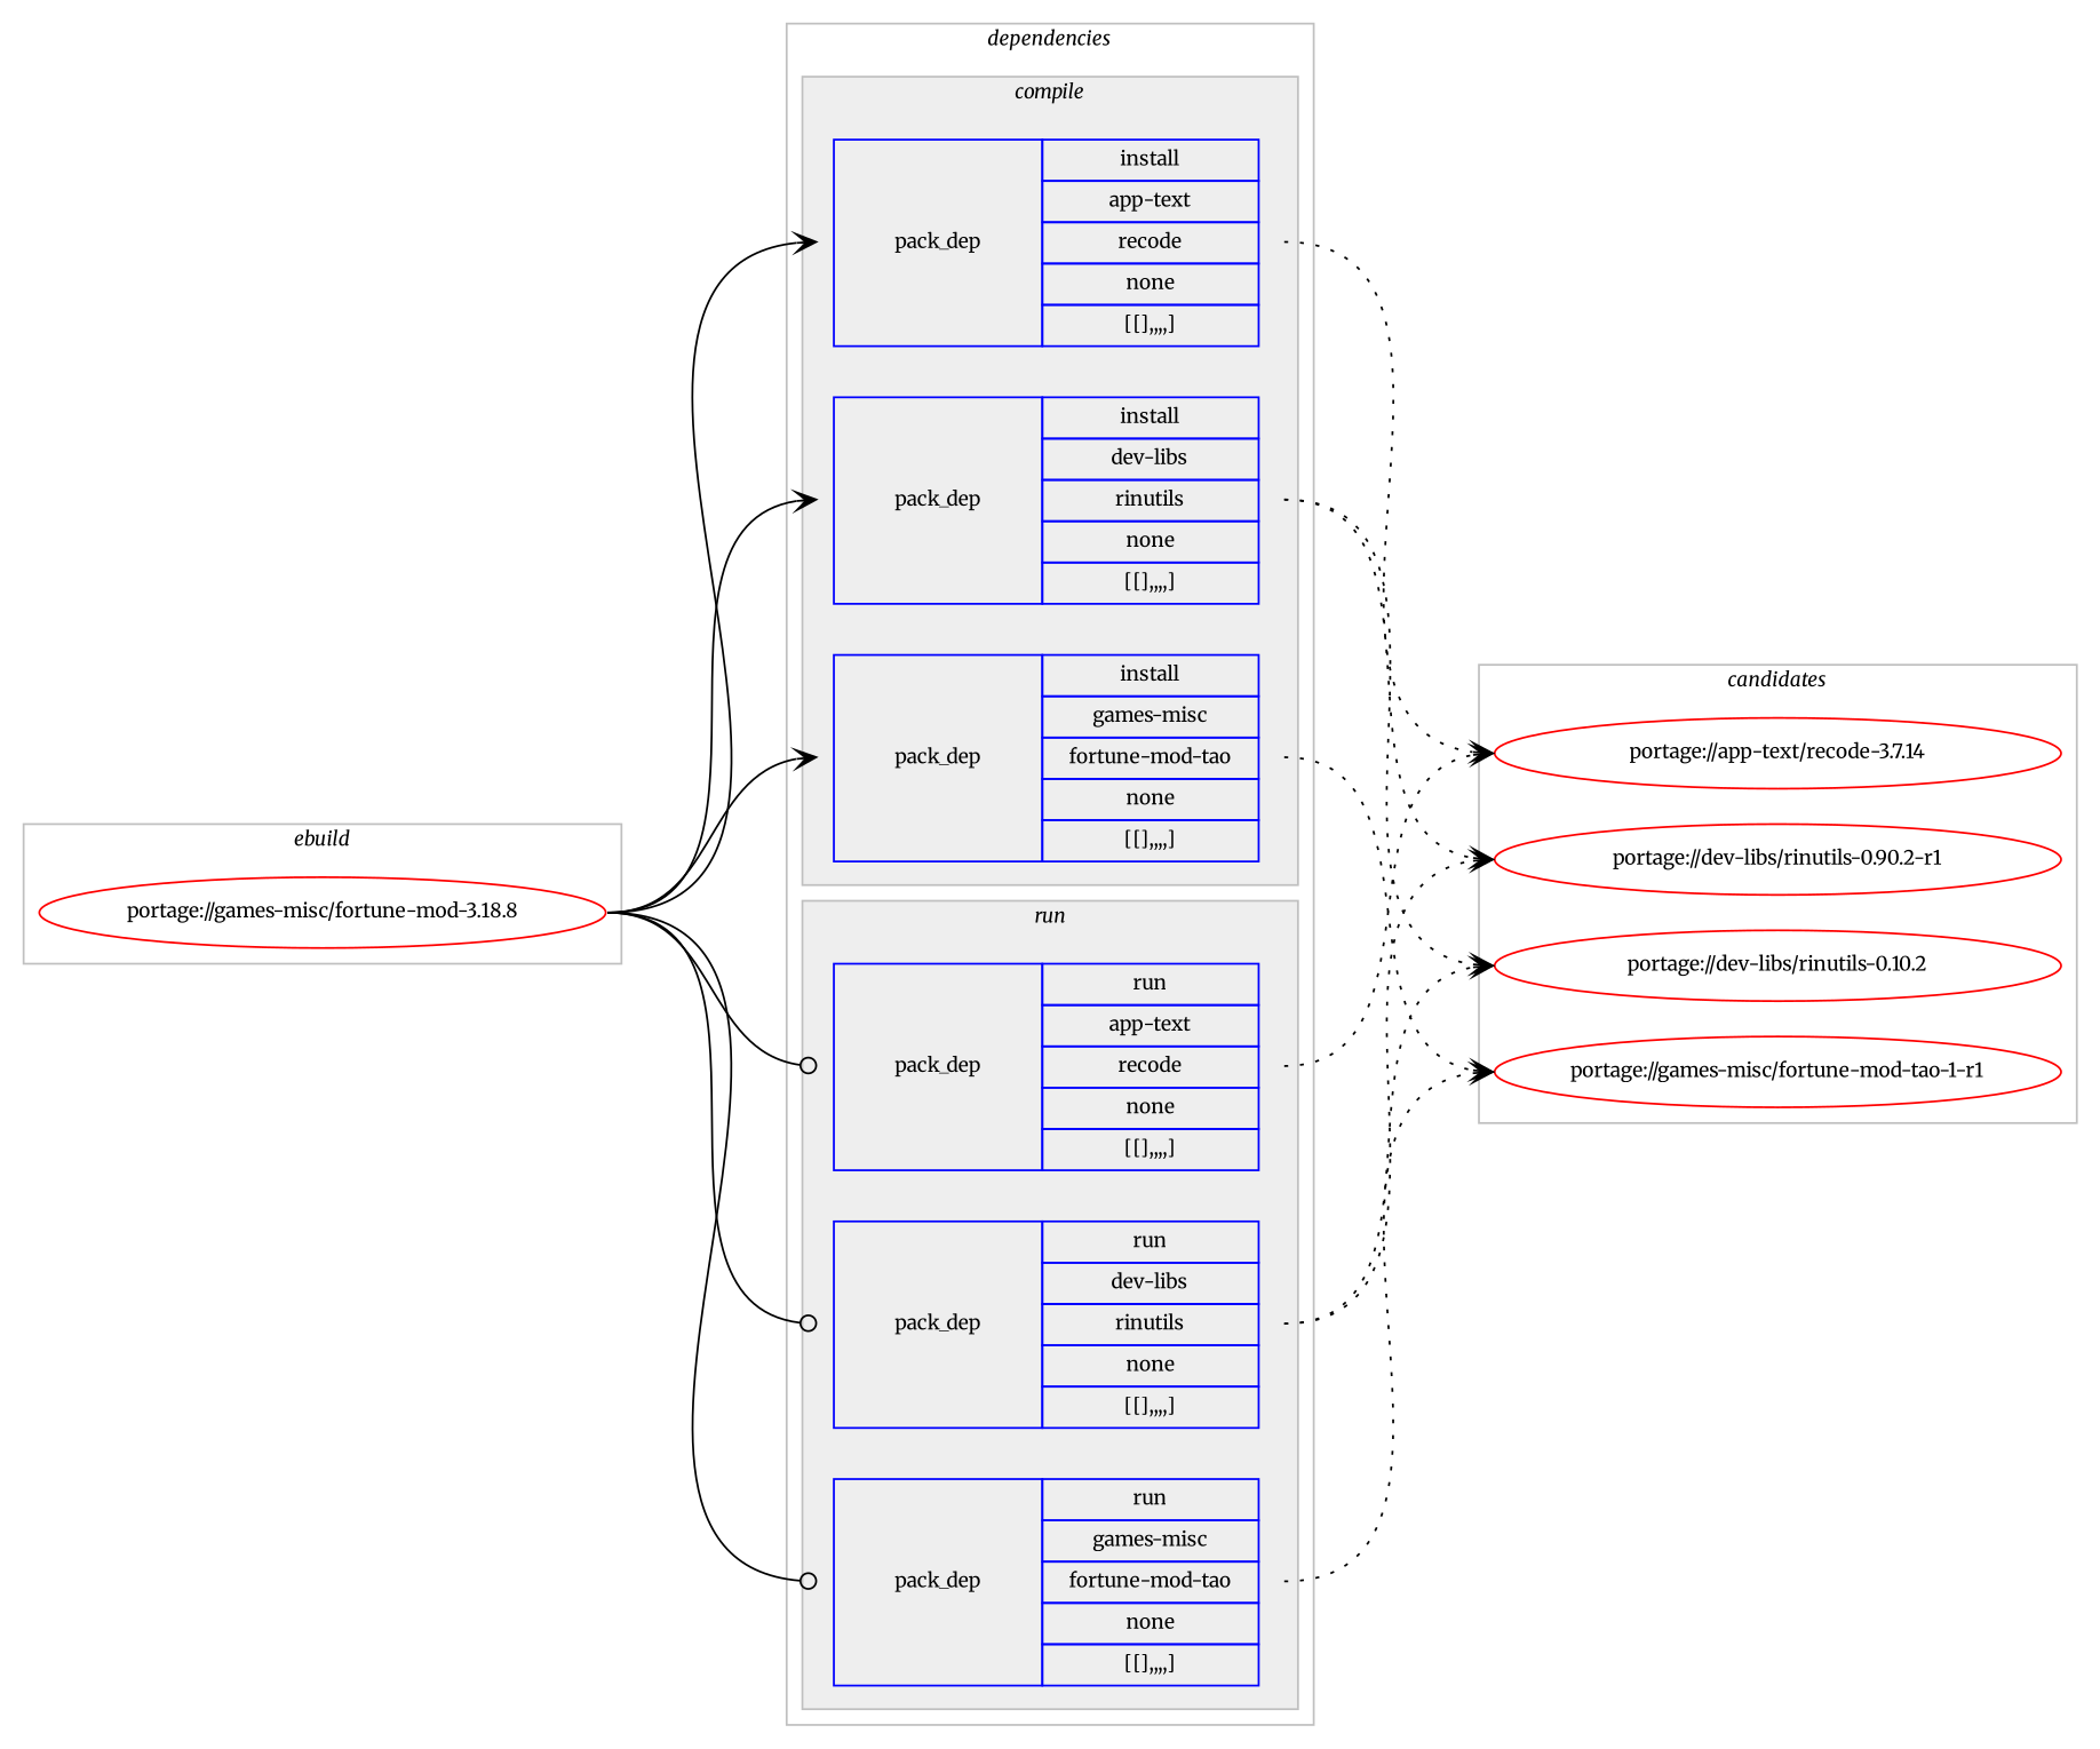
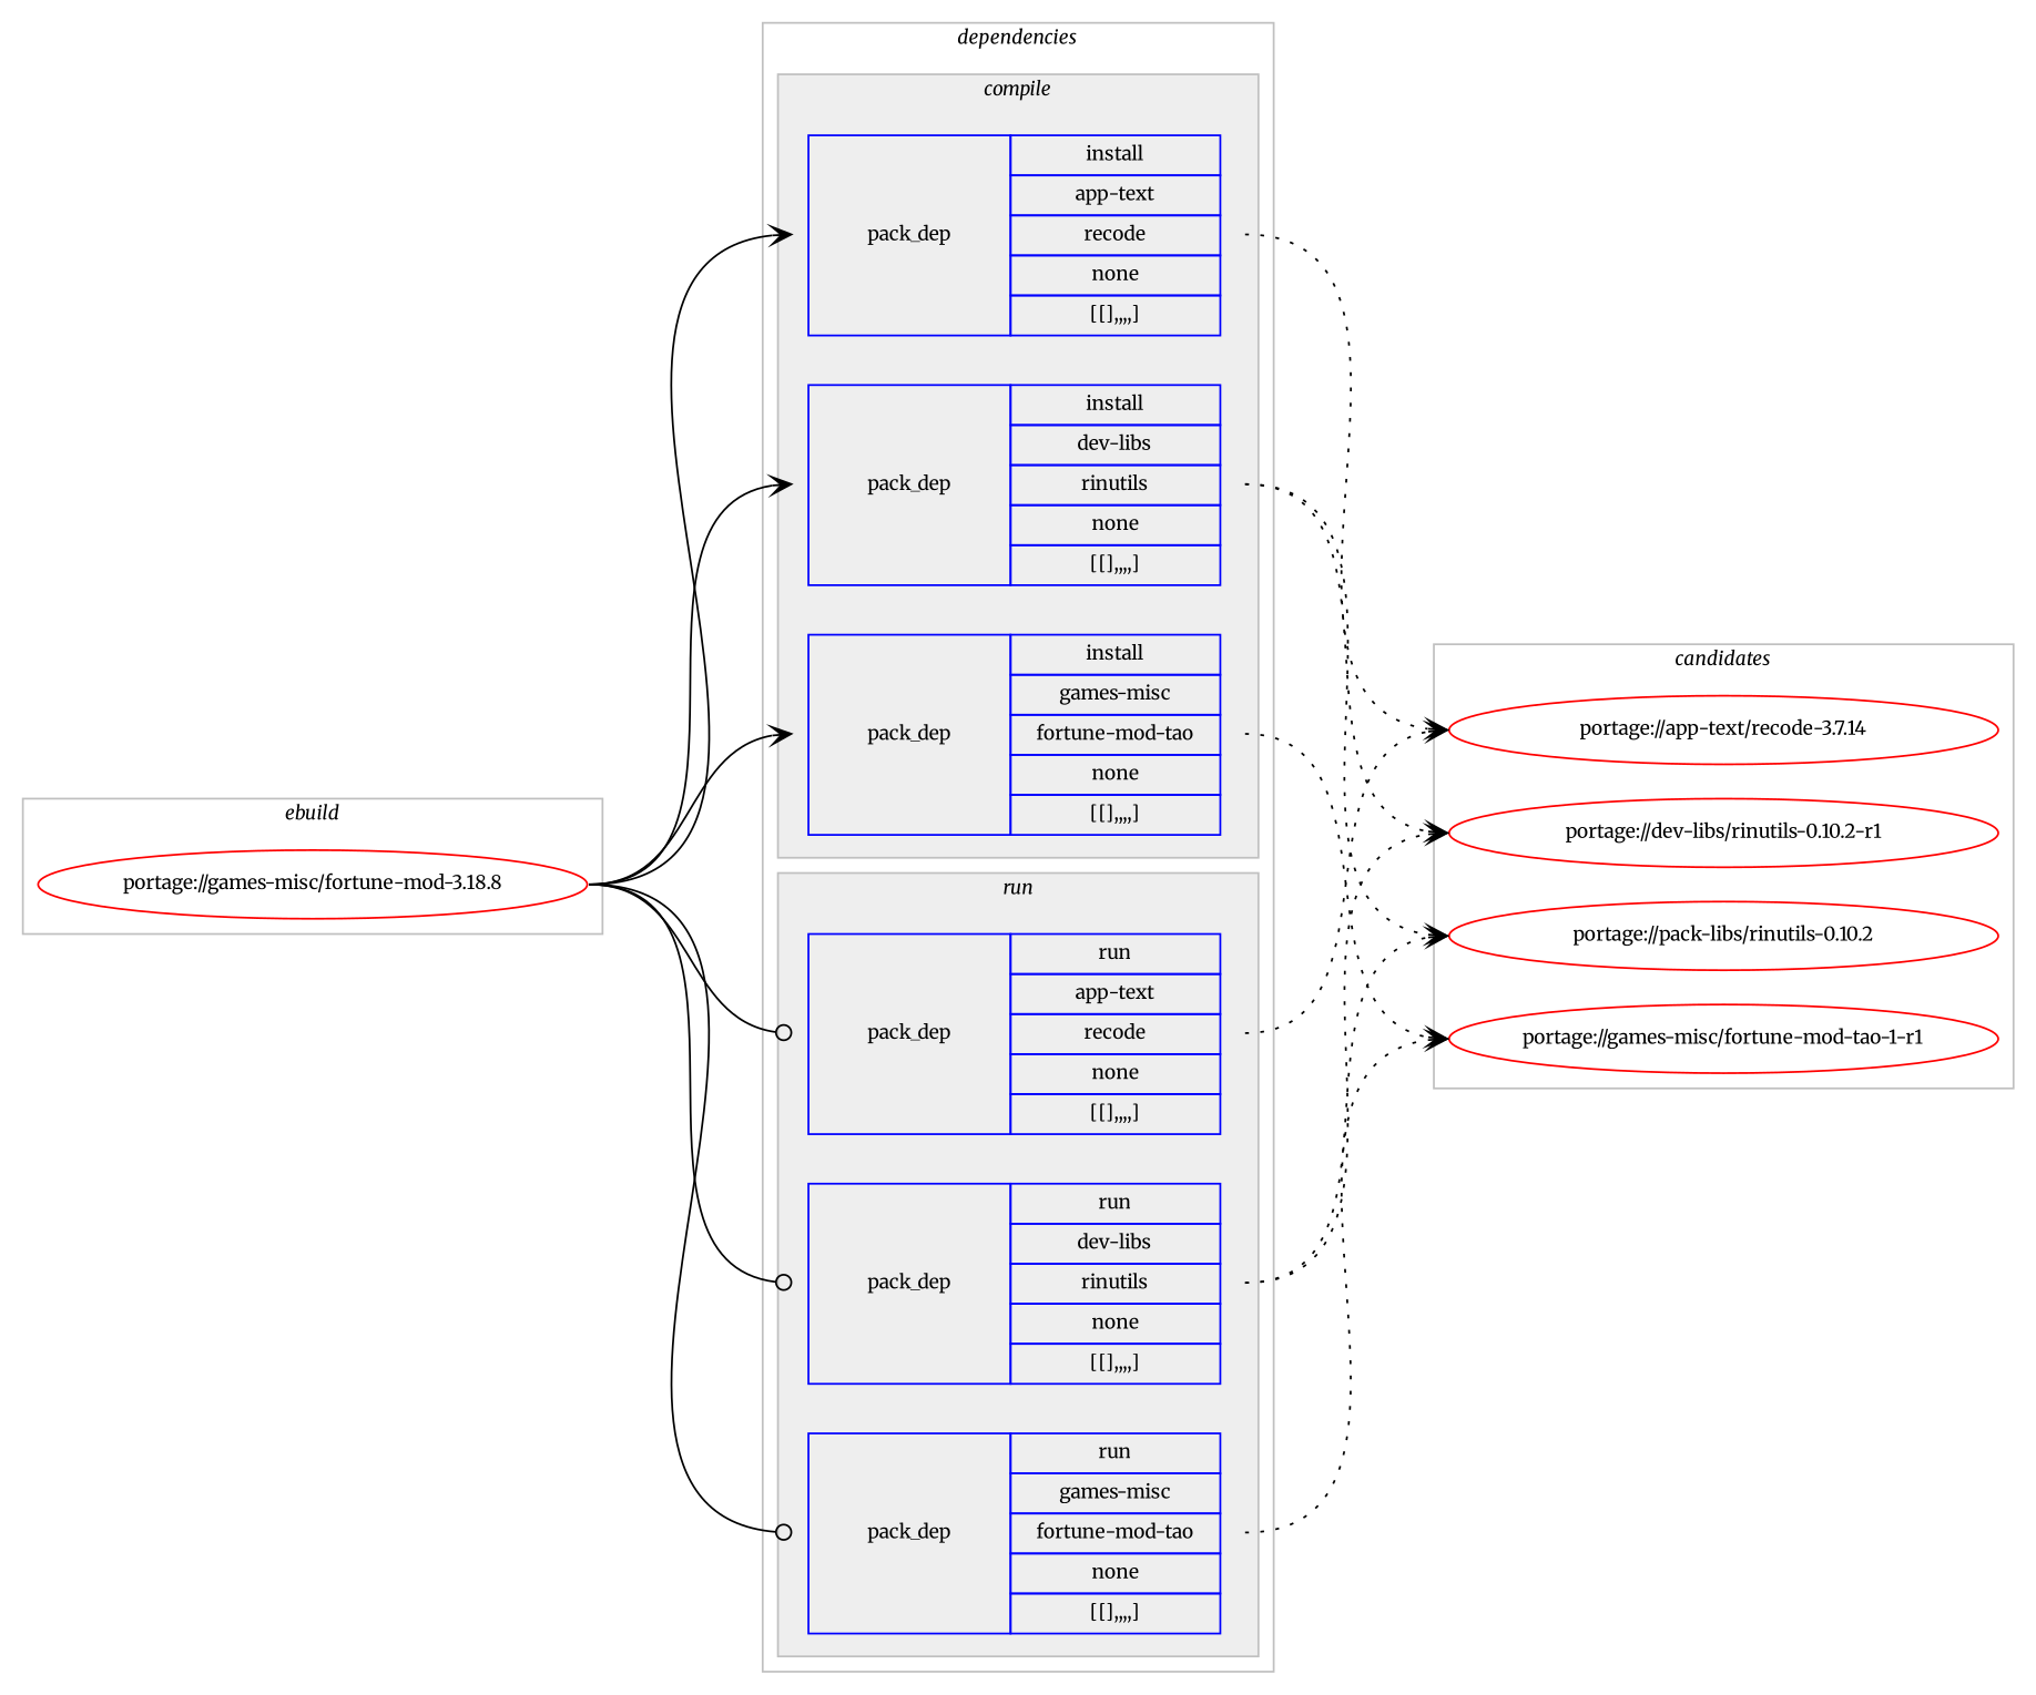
  digraph {
    compound=true
    concentrate=true
    fontname=Merriweather
    fontsize=10
    newrank=true
    rankdir=LR
    ranksep=1.5
    node [color=blue fontname=Merriweather fontsize=10 shape=none]
    edge [arrowhead=vee fontname=Merriweather headport=w style=dotted tailport=e weight=100]
    n1 [color=red label="portage://games-misc/fortune-mod-3.18.8" width=4 shape=""]
    n2 [label=<<TABLE BORDER="0" CELLBORDER="1" CELLSPACING="0" CELLPADDING="4" WIDTH="220"><TR><TD ROWSPAN="6" CELLPADDING="30">pack_dep</TD></TR><TR><TD WIDTH="110">install</TD></TR><TR><TD>app-text</TD></TR><TR><TD>recode</TD></TR><TR><TD>none</TD></TR><TR><TD>[[],,,,]</TD></TR></TABLE>>]
    n3 [label=<<TABLE BORDER="0" CELLBORDER="1" CELLSPACING="0" CELLPADDING="4" WIDTH="220"><TR><TD ROWSPAN="6" CELLPADDING="30">pack_dep</TD></TR><TR><TD WIDTH="110">install</TD></TR><TR><TD>dev-libs</TD></TR><TR><TD>rinutils</TD></TR><TR><TD>none</TD></TR><TR><TD>[[],,,,]</TD></TR></TABLE>>]
    n4 [label=<<TABLE BORDER="0" CELLBORDER="1" CELLSPACING="0" CELLPADDING="4" WIDTH="220"><TR><TD ROWSPAN="6" CELLPADDING="30">pack_dep</TD></TR><TR><TD WIDTH="110">install</TD></TR><TR><TD>games-misc</TD></TR><TR><TD>fortune-mod-tao</TD></TR><TR><TD>none</TD></TR><TR><TD>[[],,,,]</TD></TR></TABLE>>]
    n5 [label=<<TABLE BORDER="0" CELLBORDER="1" CELLSPACING="0" CELLPADDING="4" WIDTH="220"><TR><TD ROWSPAN="6" CELLPADDING="30">pack_dep</TD></TR><TR><TD WIDTH="110">run</TD></TR><TR><TD>app-text</TD></TR><TR><TD>recode</TD></TR><TR><TD>none</TD></TR><TR><TD>[[],,,,]</TD></TR></TABLE>>]
    n6 [label=<<TABLE BORDER="0" CELLBORDER="1" CELLSPACING="0" CELLPADDING="4" WIDTH="220"><TR><TD ROWSPAN="6" CELLPADDING="30">pack_dep</TD></TR><TR><TD WIDTH="110">run</TD></TR><TR><TD>dev-libs</TD></TR><TR><TD>rinutils</TD></TR><TR><TD>none</TD></TR><TR><TD>[[],,,,]</TD></TR></TABLE>>]
    n7 [label=<<TABLE BORDER="0" CELLBORDER="1" CELLSPACING="0" CELLPADDING="4" WIDTH="220"><TR><TD ROWSPAN="6" CELLPADDING="30">pack_dep</TD></TR><TR><TD WIDTH="110">run</TD></TR><TR><TD>games-misc</TD></TR><TR><TD>fortune-mod-tao</TD></TR><TR><TD>none</TD></TR><TR><TD>[[],,,,]</TD></TR></TABLE>>]
    n8 [color=red label="portage://app-text/recode-3.7.14" width=4 shape=""]
-   n9 [color=red label="portage://dev-libs/rinutils-0.90.2-r1" width=4 shape=""]
-   n10 [color=red label="portage://dev-libs/rinutils-0.10.2" width=4 shape=""]
+   n9 [color=red label="portage://dev-libs/rinutils-0.10.2-r1" width=4 shape=""]
+   n10 [color=red label="portage://pack-libs/rinutils-0.10.2" width=4 shape=""]
    n11 [color=red label="portage://games-misc/fortune-mod-tao-1-r1" width=4 shape=""]
    subgraph cluster_1 {
      color=gray
      label=<<i>ebuild</i>>
      n1
    }
    subgraph cluster_2 {
      color=gray
      label=<<i>dependencies</i>>
      subgraph cluster_3 {
        color=gray
        fillcolor="#eeeeee"
        label=<<i>compile</i>>
        style=filled
        subgraph sub_4 {
          color=gray
          fillcolor="#eeeeee"
          label=<<i>compile</i>>
          style=filled
          n2
        }
        subgraph sub_5 {
          color=gray
          fillcolor="#eeeeee"
          label=<<i>compile</i>>
          style=filled
          n3
        }
        subgraph sub_6 {
          color=gray
          fillcolor="#eeeeee"
          label=<<i>compile</i>>
          style=filled
          n4
        }
      }
      subgraph cluster_7 {
        color=gray
        fillcolor="#eeeeee"
        label=<<i>compile and run</i>>
        style=filled
      }
      subgraph cluster_8 {
        color=gray
        fillcolor="#eeeeee"
        label=<<i>run</i>>
        style=filled
        subgraph sub_9 {
          color=gray
          fillcolor="#eeeeee"
          label=<<i>run</i>>
          style=filled
          n5
        }
        subgraph sub_10 {
          color=gray
          fillcolor="#eeeeee"
          label=<<i>run</i>>
          style=filled
          n6
        }
        subgraph sub_11 {
          color=gray
          fillcolor="#eeeeee"
          label=<<i>run</i>>
          style=filled
          n7
        }
      }
    }
    subgraph cluster_12 {
      color=gray
      label=<<i>candidates</i>>
      rank=same
      subgraph sub_13 {
        color=black
        label=<<i>candidates</i>>
        nodesep=1
        rank=same
        n8
      }
      subgraph sub_14 {
        color=black
        label=<<i>candidates</i>>
        nodesep=1
        rank=same
        n9
        n10
      }
      subgraph sub_15 {
        color=black
        label=<<i>candidates</i>>
        nodesep=1
        rank=same
        n11
      }
      subgraph sub_16 {
        color=black
        label=<<i>candidates</i>>
        nodesep=1
        rank=same
        n8
      }
      subgraph sub_17 {
        color=black
        label=<<i>candidates</i>>
        nodesep=1
        rank=same
        n9
        n10
      }
      subgraph sub_18 {
        color=black
        label=<<i>candidates</i>>
        nodesep=1
        rank=same
        n11
      }
    }
    n1 -> n2 [style=solid weight=20]
    n1 -> n3 [style=solid weight=20]
    n1 -> n4 [style=solid weight=20]
    n1 -> n5 [arrowhead=odot style=solid weight=20]
    n1 -> n6 [arrowhead=odot style=solid weight=20]
    n1 -> n7 [arrowhead=odot style=solid weight=20]
    n2 -> n8
    n3 -> n9
    n3 -> n10
    n4 -> n11
    n5 -> n8
    n6 -> n9
    n6 -> n10
    n7 -> n11
  }
